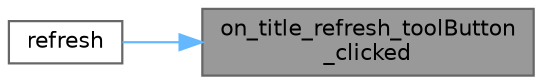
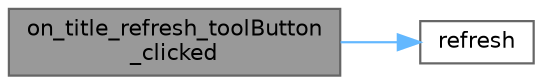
  digraph {
    rankdir=LR
    node [fontname=Helvetica fontsize=10 shape=box style=filled]
    n1 [color=gray40 fillcolor=grey60 fontcolor=black height=0.2 label="on_title_refresh_toolButton\l_clicked" width=0.4]
    n2 [color=grey40 fillcolor=white height=0.2 label=refresh width=0.4]
-   n2 -> n1 [color=steelblue1 fontname=Helvetica fontsize=10 labelfontname=Helvetica labelfontsize=10 style=solid]
+   n1 -> n2 [color=steelblue1 fontname=Helvetica fontsize=10 labelfontname=Helvetica labelfontsize=10 style=solid]
  }
